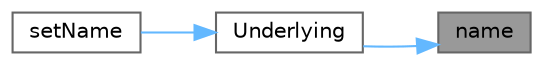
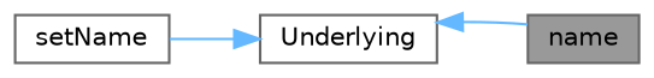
  digraph {
    rankdir=RL
    node [color=grey40 fillcolor=white fontname=Helvetica fontsize=10 shape=box style=filled]
    edge [color=steelblue1 dir=back fontname=Helvetica fontsize=10 labelfontname=Helvetica labelfontsize=10 style=solid]
    n1 [color=gray40 fillcolor=grey60 fontcolor=black height=0.2 label=name width=0.4]
    n2 [height=0.2 label=Underlying width=0.4]
    n3 [height=0.2 label=setName width=0.4]
-   n1 -> n2
+   n2 -> n1
    n2 -> n3
  }
